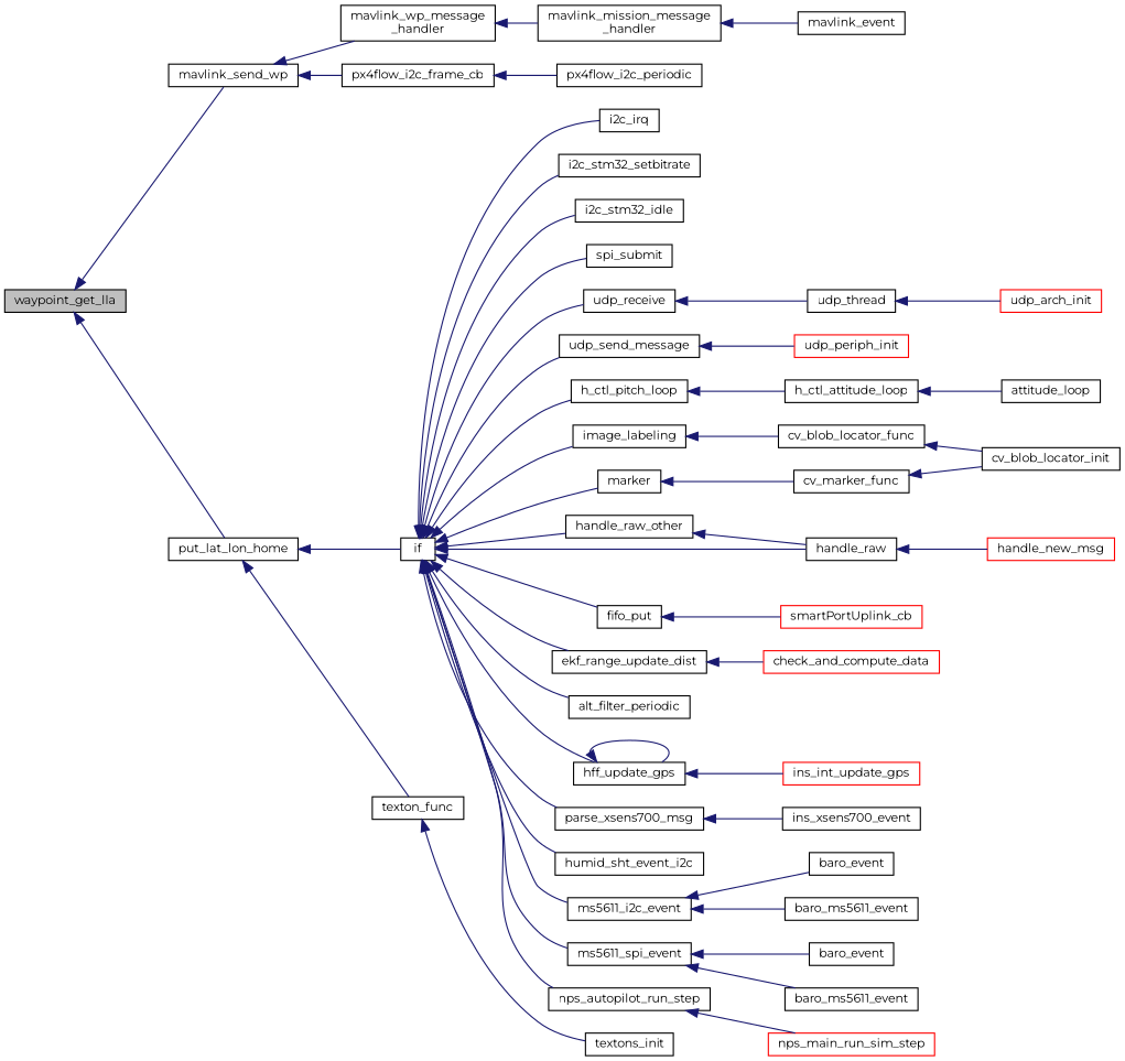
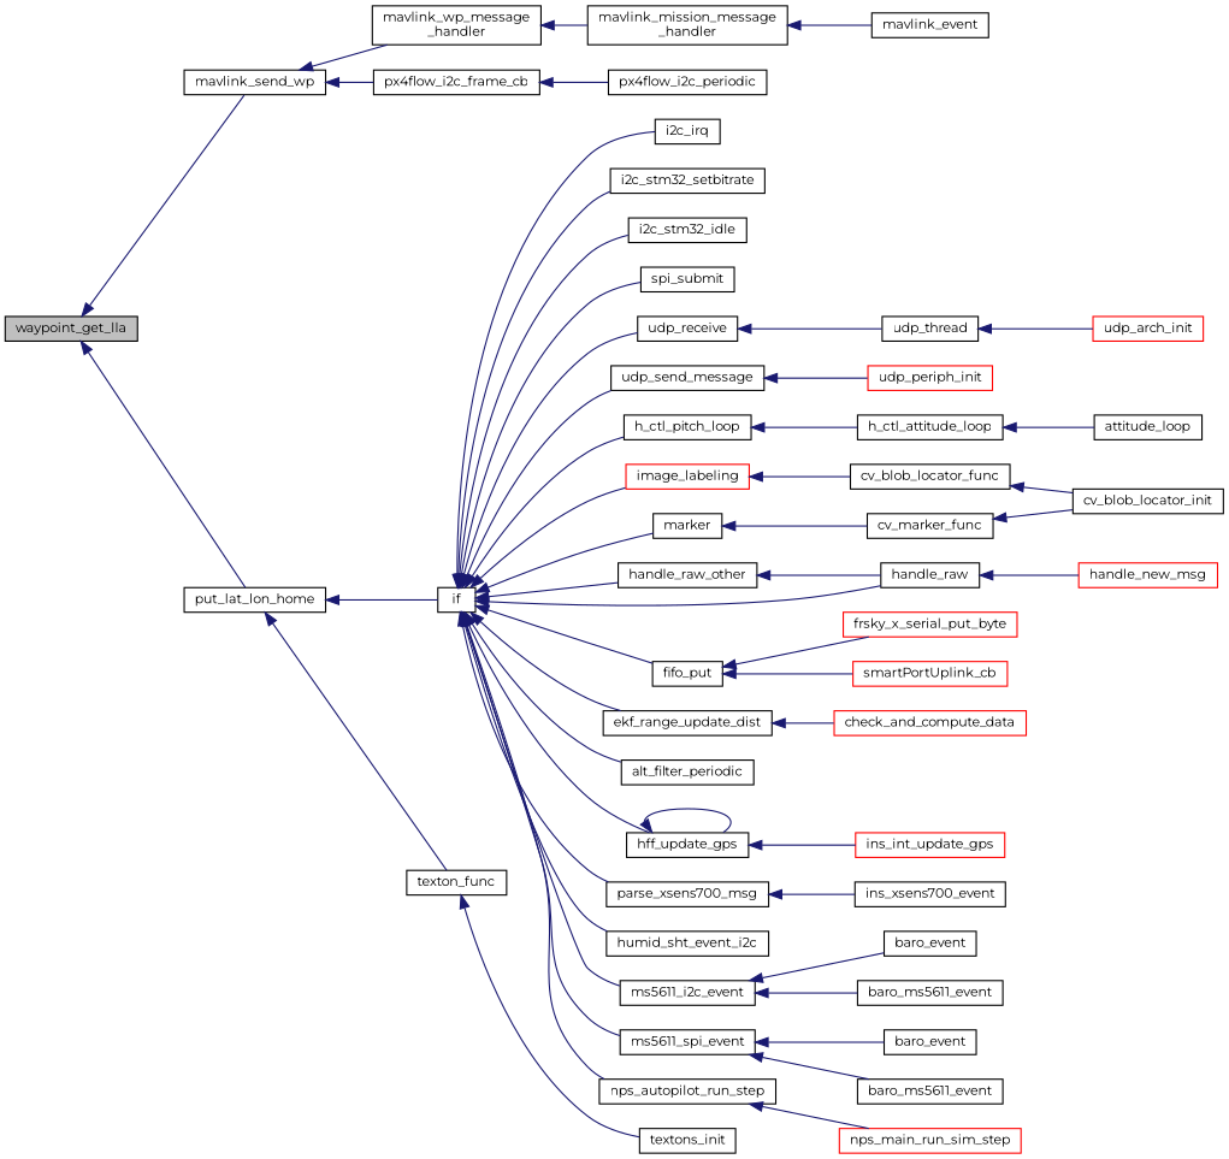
  digraph {
    fontname=Montserrat
    rankdir=LR
    node [color=black fillcolor=white fontname=Montserrat fontsize=10 shape=record style=filled]
    edge [color=midnightblue dir=back fontname=Montserrat fontsize=10 labelfontname=FreeSans labelfontsize=10 style=solid]
    n1 [fillcolor=grey75 fontcolor=black height=0.2 label=waypoint_get_lla width=0.4]
    n2 [height=0.2 label=mavlink_send_wp width=0.4]
    n3 [height=0.2 label=put_lat_lon_home width=0.4]
    n4 [height=0.2 label="mavlink_wp_message\l_handler" width=0.4]
    n5 [height=0.2 label=px4flow_i2c_frame_cb width=0.4]
    n6 [height=0.2 label=if width=0.4]
    n7 [height=0.2 label=texton_func width=0.4]
    n8 [height=0.2 label="mavlink_mission_message\l_handler" width=0.4]
    n9 [height=0.2 label=mavlink_event width=0.4]
    n10 [height=0.2 label=i2c_irq width=0.4]
    n11 [height=0.2 label=i2c_stm32_setbitrate width=0.4]
    n12 [height=0.2 label=i2c_stm32_idle width=0.4]
    n13 [height=0.2 label=spi_submit width=0.4]
    n14 [height=0.2 label=udp_receive width=0.4]
    n15 [height=0.2 label=udp_send_message width=0.4]
    n16 [height=0.2 label=h_ctl_pitch_loop width=0.4]
-   n17 [height=0.2 label=image_labeling width=0.4]
+   n17 [color=red height=0.2 label=image_labeling width=0.4]
    n18 [height=0.2 label=marker width=0.4]
    n19 [height=0.2 label=handle_raw_other width=0.4]
    n20 [height=0.2 label=handle_raw width=0.4]
    n21 [height=0.2 label=fifo_put width=0.4]
    n22 [height=0.2 label=ekf_range_update_dist width=0.4]
    n23 [height=0.2 label=alt_filter_periodic width=0.4]
    n24 [height=0.2 label=hff_update_gps width=0.4]
    n25 [height=0.2 label=parse_xsens700_msg width=0.4]
    n26 [height=0.2 label=humid_sht_event_i2c width=0.4]
    n27 [height=0.2 label=ms5611_i2c_event width=0.4]
    n28 [height=0.2 label=ms5611_spi_event width=0.4]
    n29 [height=0.2 label=nps_autopilot_run_step width=0.4]
    n30 [height=0.2 label=udp_thread width=0.4]
    n31 [color=red height=0.2 label=udp_periph_init width=0.4]
    n32 [height=0.2 label=h_ctl_attitude_loop width=0.4]
    n33 [height=0.2 label=cv_blob_locator_func width=0.4]
    n34 [height=0.2 label=cv_marker_func width=0.4]
    n35 [height=0.2 label=textons_init width=0.4]
    n36 [color=red height=0.2 label=handle_new_msg width=0.4]
+   n37 [color=red height=0.2 label=frsky_x_serial_put_byte width=0.4]
    n38 [color=red height=0.2 label=smartPortUplink_cb width=0.4]
    n39 [color=red height=0.2 label=check_and_compute_data width=0.4]
    n40 [color=red height=0.2 label=ins_int_update_gps width=0.4]
    n41 [height=0.2 label=ins_xsens700_event width=0.4]
    n42 [height=0.2 label=px4flow_i2c_periodic width=0.4]
    n43 [height=0.2 label=baro_event width=0.4]
    n44 [height=0.2 label=baro_ms5611_event width=0.4]
    n45 [height=0.2 label=baro_event width=0.4]
    n46 [height=0.2 label=baro_ms5611_event width=0.4]
    n47 [color=red height=0.2 label=nps_main_run_sim_step width=0.4]
    n48 [color=red height=0.2 label=udp_arch_init width=0.4]
    n49 [height=0.2 label=attitude_loop width=0.4]
    n50 [height=0.2 label=cv_blob_locator_init width=0.4]
    n1 -> n2
    n1 -> n3
    n2 -> n4
    n2 -> n5
    n3 -> n6
    n3 -> n7
    n4 -> n8
    n5 -> n42
    n6 -> n10
    n6 -> n11
    n6 -> n12
    n6 -> n13
    n6 -> n14
    n6 -> n15
    n6 -> n16
    n6 -> n17
    n6 -> n18
    n6 -> n19
    n6 -> n20
    n6 -> n21
    n6 -> n22
    n6 -> n23
    n6 -> n24
    n6 -> n25
    n6 -> n26
    n6 -> n27
    n6 -> n28
    n6 -> n29
    n7 -> n35
    n8 -> n9
    n14 -> n30
    n15 -> n31
    n16 -> n32
    n17 -> n33
    n18 -> n34
    n19 -> n20
    n20 -> n36
+   n21 -> n37
    n21 -> n38
    n22 -> n39
    n24 -> n24
    n24 -> n40
    n25 -> n41
    n27 -> n43
    n27 -> n44
    n28 -> n45
    n28 -> n46
    n29 -> n47
    n30 -> n48
    n32 -> n49
    n33 -> n50
    n34 -> n50
  }
